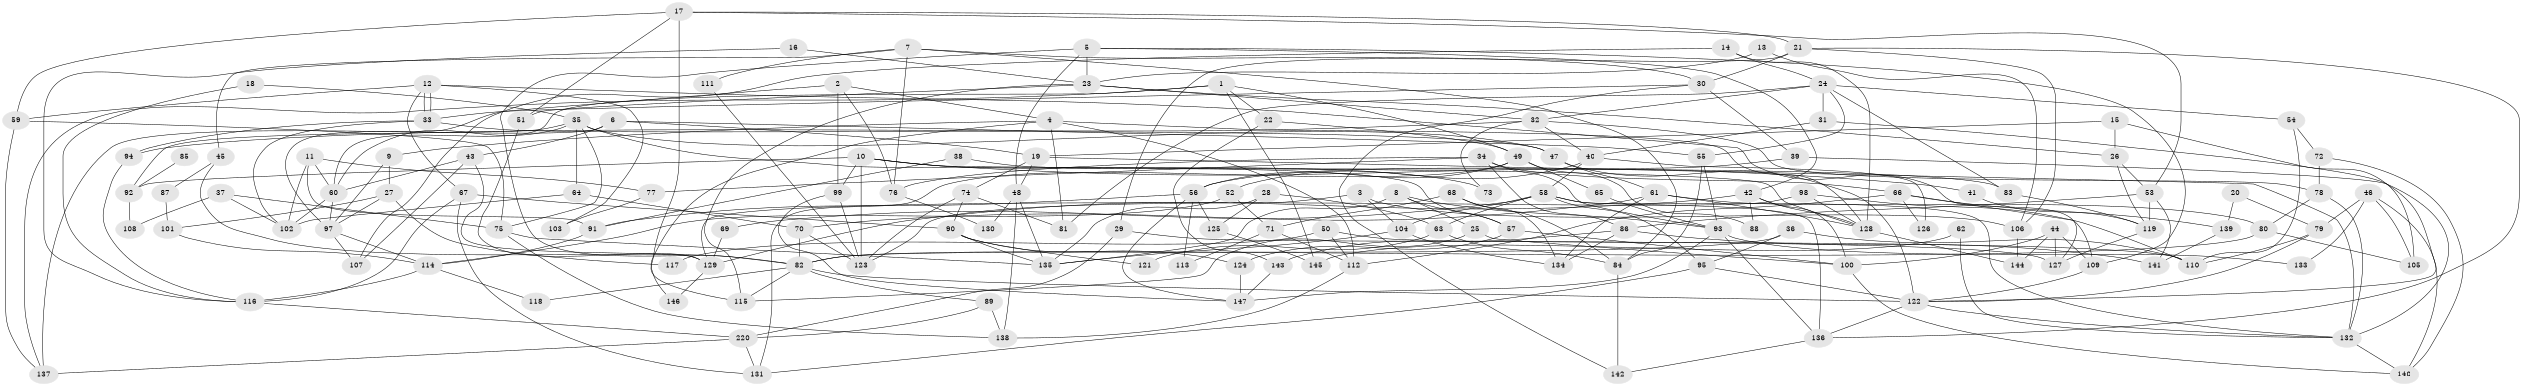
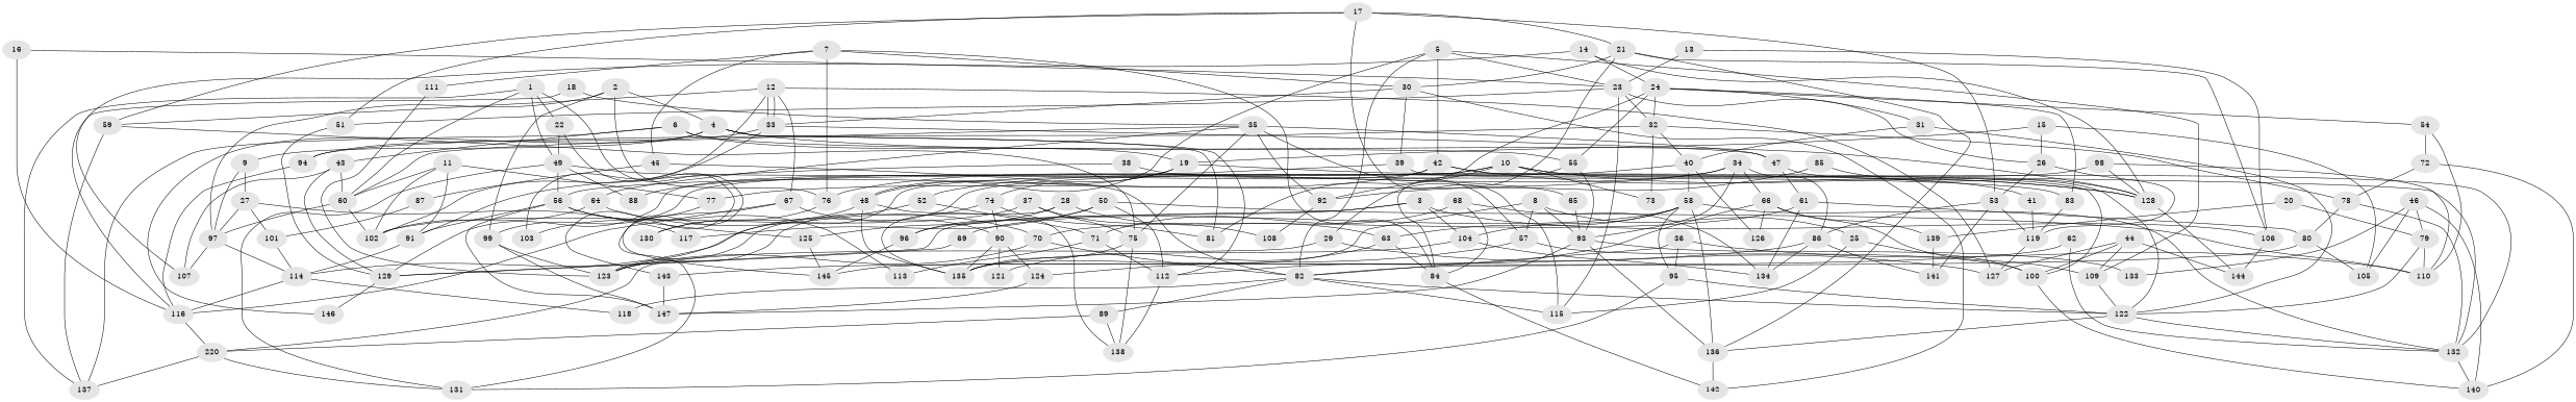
  graph {
    node [color=gray90 style=filled]
    1
    22
    49
    60
    137
    145
    143
    56
    88
    65
    131
    97
    102
    2
    4
    76
    99
    9
    81
    112
    128
    146
    130
    107
    114
    123
    147
    3
+   96
    104
    106
    129
    135
    134
    144
    27
    138
    5
    23
    42
    48
    82
    109
    26
    51
    115
    32
    100
    122
    89
    118
    6
    19
    43
    55
    74
    132
    84
    93
    7
    30
    45
    111
    33
    39
    142
    87
    8
    25
    57
    124
    136
    133
    101
    117
    10
    41
    73
    92
    119
    108
    11
    77
    91
    103
    12
    59
    67
    127
    94
    47
    75
    116
    90
    13
    14
    24
    31
    54
    83
    15
    105
    53
    40
    52
    58
    126
    16
    n109 [label=220]
    17
    21
    29
    86
    141
    18
    35
    64
    140
    20
    79
    139
    110
    78
    72
    28
    63
    125
    121
    80
    61
    34
    66
    70
    36
    95
    37
    38
    113
    71
    69
    44
    46
    50
    62
    68
    85
    98
    1 -- 22
    1 -- 49
    1 -- 60
    1 -- 137
    1 -- 145
    22 -- 49
    22 -- 143
    49 -- 56
    49 -- 88
    49 -- 65
    49 -- 131
    60 -- 97
    60 -- 102
    143 -- 147
    56 -- 147
    56 -- 91
    56 -- 125
    56 -- 113
    65 -- 93
    97 -- 107
    97 -- 114
    2 -- 97
    2 -- 4
    2 -- 76
    2 -- 99
    4 -- 9
    4 -- 81
    4 -- 112
    4 -- 128
    4 -- 146
    76 -- 130
    99 -- 123
    99 -- 147
    9 -- 97
    9 -- 27
    112 -- 138
    128 -- 144
    114 -- 118
    114 -- 116
+   3 -- 96
    3 -- 104
    3 -- 106
    3 -- 129
+   96 -- 145
    104 -- 135
    104 -- 134
    106 -- 144
    129 -- 146
    27 -- 97
    27 -- 101
    27 -- 117
    5 -- 23
    5 -- 42
    5 -- 48
    5 -- 82
    5 -- 109
    23 -- 26
    23 -- 51
    23 -- 115
    23 -- 32
    42 -- 88
    42 -- 128
    42 -- 129
    42 -- 100
    48 -- 130
    48 -- 135
    48 -- 138
    82 -- 115
    82 -- 122
    82 -- 89
    82 -- 118
    109 -- 122
    26 -- 119
    26 -- 53
    51 -- 129
    32 -- 73
    32 -- 94
    32 -- 40
    32 -- 78
    100 -- 140
    122 -- 132
    122 -- 136
    89 -- 138
    89 -- n109
    6 -- 137
    6 -- 19
    6 -- 43
    6 -- 55
    19 -- 48
    19 -- 74
    19 -- 132
    43 -- 60
    43 -- 107
    43 -- 129
    55 -- 84
    55 -- 93
    74 -- 81
    74 -- 123
    74 -- 90
    132 -- 140
    84 -- 142
    93 -- 147
    93 -- 136
    93 -- 133
    7 -- 76
    7 -- 84
    7 -- 30
    7 -- 45
    7 -- 111
    30 -- 33
    30 -- 39
    30 -- 142
    45 -- 82
    45 -- 87
    111 -- 123
    33 -- 102
    33 -- 94
    33 -- 47
    39 -- 56
    39 -- 132
    87 -- 101
    8 -- 135
    8 -- 93
    8 -- 25
    8 -- 57
    25 -- 115
    25 -- 100
    57 -- 100
    57 -- 124
    124 -- 147
    136 -- 142
    101 -- 114
    10 -- 99
    10 -- 128
    10 -- 123
    10 -- 41
    10 -- 73
    10 -- 92
    41 -- 119
    92 -- 108
    119 -- 127
    11 -- 60
    11 -- 102
    11 -- 77
    11 -- 91
    77 -- 103
    91 -- 114
    12 -- 33
    12 -- 33
    12 -- 103
    12 -- 59
    12 -- 67
    12 -- 127
    59 -- 137
    59 -- 75
    67 -- 131
    67 -- 116
    67 -- 90
    94 -- 116
    47 -- 122
    47 -- 61
    75 -- 135
    75 -- 138
    116 -- n109
    90 -- 135
    90 -- 124
    90 -- 121
    13 -- 106
    13 -- 23
    14 -- 128
    14 -- 107
    14 -- 24
    24 -- 81
    24 -- 32
    24 -- 55
    24 -- 31
    24 -- 54
    24 -- 83
    31 -- 122
    31 -- 40
    54 -- 110
    54 -- 72
    83 -- 119
    15 -- 26
    15 -- 19
    15 -- 105
    53 -- 119
    53 -- 86
    53 -- 141
    40 -- 52
    40 -- 58
    40 -- 126
    52 -- 114
    52 -- 71
    58 -- 104
    58 -- 132
    58 -- 136
    58 -- 63
    58 -- 95
    58 -- 69
    16 -- 23
    16 -- 116
    n109 -- 137
    n109 -- 131
    17 -- 51
    17 -- 115
    17 -- 59
    17 -- 53
    17 -- 21
    21 -- 106
    21 -- 30
    21 -- 136
    21 -- 29
    29 -- 127
    29 -- n109
    86 -- 143
    86 -- 134
    86 -- 141
    18 -- 116
    18 -- 35
    35 -- 60
    35 -- 57
    35 -- 92
    35 -- 47
    35 -- 75
    35 -- 64
    64 -- 102
    64 -- 70
    20 -- 79
    20 -- 139
    79 -- 122
    79 -- 110
    139 -- 141
    78 -- 132
    78 -- 80
    72 -- 140
    72 -- 78
    28 -- 135
    28 -- 63
    28 -- 125
    63 -- 84
    63 -- 121
    125 -- 145
    80 -- 82
    80 -- 105
    61 -- 134
    61 -- 80
    61 -- 70
    34 -- 76
    34 -- 93
    34 -- 77
    34 -- 86
    34 -- 66
    66 -- 112
    66 -- 109
    66 -- 126
    66 -- 139
    70 -- 123
    70 -- 82
    36 -- 82
    36 -- 110
    36 -- 95
    95 -- 131
    95 -- 122
    37 -- 102
    37 -- 108
    37 -- 75
    38 -- 91
    38 -- 83
    71 -- 112
    71 -- 113
    69 -- 129
    44 -- 144
    44 -- 109
    44 -- 100
    44 -- 127
    46 -- 133
    46 -- 105
    46 -- 140
    46 -- 79
    50 -- 112
+   50 -- 96
    50 -- 117
    50 -- 110
    62 -- 145
    62 -- 132
    68 -- 134
    68 -- 84
    68 -- 71
-   61 -- 128
+   85 -- 128
    85 -- 92
    98 -- 128
    98 -- 123
    98 -- 110
  }
